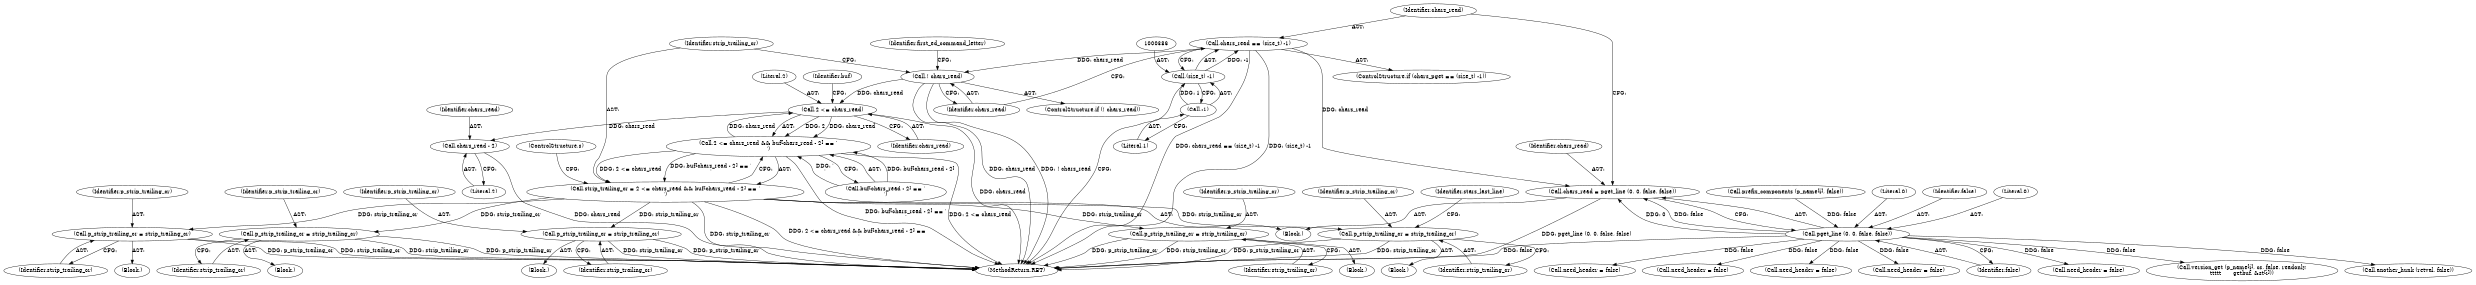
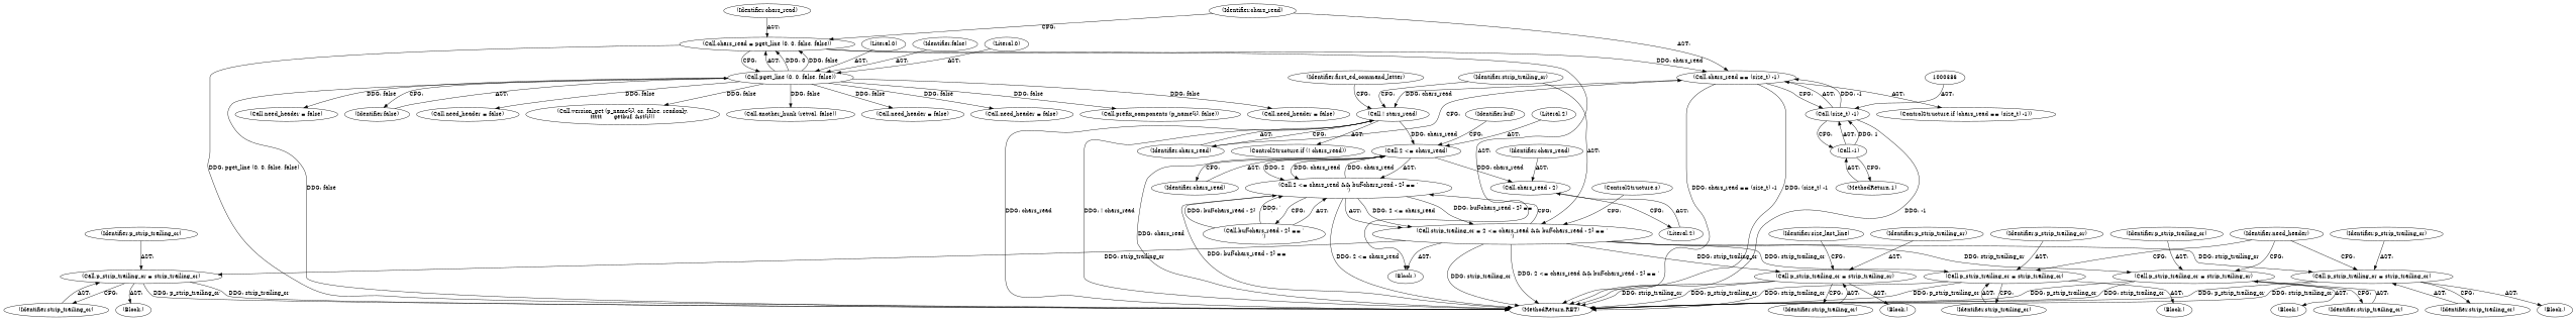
  digraph {
    n1 [label="(Call,2 <= chars_read)"]
    n2 [label="(Call,2 <= chars_read && buf[chars_read - 2] == '\r')"]
    n3 [label="(Call,chars_read - 2)"]
    n4 [label="(MethodReturn,RET)"]
    n5 [label="(Identifier,chars_read)"]
    n6 [label="(Call,strip_trailing_cr = 2 <= chars_read && buf[chars_read - 2] == '\r')"]
    n7 [label="(Call,buf[chars_read - 2] == '\r')"]
    n8 [label="(Literal,2)"]
-   n9 [label="(Call,! chars_read)"]
+   n9 [label="(Call,! stars_read)"]
    n10 [label="(Identifier,chars_read)"]
    n11 [label="(ControlStructure,if (! chars_read))"]
    n12 [label="(Call,chars_read == (size_t) -1)"]
    n13 [label="(Call,(size_t) -1)"]
-   n14 [label="(ControlStructure,if (chars_pget == (size_t) -1))"]
+   n14 [label="(ControlStructure,if (chars_read == (size_t) -1))"]
    n15 [label="(Call,-1)"]
    n16 [label="(Call,chars_read = pget_line (0, 0, false, false))"]
    n17 [label="(Call,pget_line (0, 0, false, false))"]
    n18 [label="(Block,)"]
    n19 [label="(Call,prefix_components (p_name[i], false))"]
    n20 [label="(Call,need_header = false)"]
    n21 [label="(Call,need_header = false)"]
    n22 [label="(Identifier,false)"]
    n23 [label="(Call,need_header = false)"]
    n24 [label="(Call,version_get (p_name[i], cs, false, readonly,\n\t\t\t\t\t       getbuf, &st[i]))"]
    n25 [label="(Call,another_hunk (retval, false))"]
    n26 [label="(Call,need_header = false)"]
    n27 [label="(Call,need_header = false)"]
-   n28 [label="(Literal,1)"]
+   n28 [label="(MethodReturn,1)"]
    n29 [label="(Call,p_strip_trailing_cr = strip_trailing_cr)"]
    n30 [label="(Call,p_strip_trailing_cr = strip_trailing_cr)"]
    n31 [label="(Call,p_strip_trailing_cr = strip_trailing_cr)"]
    n32 [label="(Call,p_strip_trailing_cr = strip_trailing_cr)"]
    n33 [label="(Call,p_strip_trailing_cr = strip_trailing_cr)"]
    n34 [label="(Block,)"]
    n35 [label="(Identifier,strip_trailing_cr)"]
    n36 [label="(Identifier,strip_trailing_cr)"]
    n37 [label="(Block,)"]
    n38 [label="(Identifier,strip_trailing_cr)"]
    n39 [label="(Block,)"]
    n40 [label="(Identifier,strip_trailing_cr)"]
    n41 [label="(Block,)"]
    n42 [label="(Block,)"]
    n43 [label="(Identifier,strip_trailing_cr)"]
    n44 [label="(Identifier,chars_read)"]
    n45 [label="(Identifier,p_strip_trailing_cr)"]
    n46 [label="(Identifier,p_strip_trailing_cr)"]
    n47 [label="(Identifier,p_strip_trailing_cr)"]
    n48 [label="(Identifier,chars_read)"]
    n49 [label="(Identifier,strip_trailing_cr)"]
    n50 [label="(Literal,0)"]
    n51 [label="(Identifier,false)"]
    n52 [label="(Literal,0)"]
    n53 [label="(Literal,2)"]
    n54 [label="(Identifier,p_strip_trailing_cr)"]
    n55 [label="(Identifier,buf)"]
-   n57 [label="(Identifier,stars_last_line)"]
+   n56 [label="(Identifier,need_header)"]
+   n57 [label="(Identifier,size_last_line)"]
    n58 [label="(Identifier,chars_read)"]
    n59 [label="(ControlStructure,s)"]
    n60 [label="(Identifier,p_strip_trailing_cr)"]
    n61 [label="(Identifier,first_ed_command_letter)"]
    1000386
    n1 -> n2 [label="AST: "]
    n1 -> n2 [label="DDG: 2"]
    n1 -> n2 [label="DDG: chars_read"]
    n1 -> n3 [label="DDG: chars_read"]
    n1 -> n4 [label="DDG: chars_read"]
    n1 -> n5 [label="CFG: "]
    n2 -> n1 [label="DDG: chars_read"]
    n2 -> n4 [label="DDG: 2 <= chars_read"]
    n2 -> n4 [label="DDG: buf[chars_read - 2] == '\r'"]
    n2 -> n6 [label="AST: "]
    n2 -> n6 [label="DDG: 2 <= chars_read"]
    n2 -> n6 [label="DDG: buf[chars_read - 2] == '\r'"]
    n2 -> n7 [label="CFG: "]
-   n3 -> n4 [label="DDG: chars_read"]
    n3 -> n8 [label="CFG: "]
    n5 -> n1 [label="AST: "]
    n6 -> n2 [label="CFG: "]
    n6 -> n4 [label="DDG: 2 <= chars_read && buf[chars_read - 2] == '\r'"]
    n6 -> n4 [label="DDG: strip_trailing_cr"]
    n6 -> n18 [label="AST: "]
    n6 -> n29 [label="DDG: strip_trailing_cr"]
    n6 -> n30 [label="DDG: strip_trailing_cr"]
    n6 -> n31 [label="DDG: strip_trailing_cr"]
    n6 -> n32 [label="DDG: strip_trailing_cr"]
    n6 -> n33 [label="DDG: strip_trailing_cr"]
    n7 -> n2 [label="AST: "]
    n7 -> n2 [label="DDG: buf[chars_read - 2]"]
    n7 -> n2 [label="DDG: '\r'"]
    n8 -> n3 [label="AST: "]
    n9 -> n1 [label="DDG: chars_read"]
    n9 -> n4 [label="DDG: chars_read"]
    n9 -> n4 [label="DDG: ! chars_read"]
    n9 -> n10 [label="CFG: "]
    n9 -> n11 [label="AST: "]
    n10 -> n9 [label="AST: "]
    n10 -> n12 [label="CFG: "]
    n12 -> n4 [label="DDG: chars_read == (size_t) -1"]
    n12 -> n4 [label="DDG: (size_t) -1"]
    n12 -> n9 [label="DDG: chars_read"]
    n12 -> n13 [label="CFG: "]
    n12 -> n14 [label="AST: "]
-   n13 -> n4 [label="CFG: "]
+   n13 -> n4 [label="DDG: -1"]
    n13 -> n12 [label="AST: "]
    n13 -> n12 [label="DDG: -1"]
    n13 -> n15 [label="CFG: "]
    n15 -> n13 [label="AST: "]
    n15 -> n13 [label="DDG: 1"]
    n15 -> n28 [label="CFG: "]
    n16 -> n4 [label="DDG: pget_line (0, 0, false, false)"]
-   n12 -> n16 [label="DDG: chars_read"]
+   n16 -> n12 [label="DDG: chars_read"]
    n16 -> n17 [label="CFG: "]
    n16 -> n18 [label="AST: "]
    n17 -> n4 [label="DDG: false"]
    n17 -> n16 [label="AST: "]
    n17 -> n16 [label="DDG: 0"]
    n17 -> n16 [label="DDG: false"]
-   n19 -> n17 [label="DDG: false"]
+   n17 -> n19 [label="DDG: false"]
    n17 -> n20 [label="DDG: false"]
    n17 -> n21 [label="DDG: false"]
    n17 -> n22 [label="CFG: "]
    n17 -> n23 [label="DDG: false"]
    n17 -> n24 [label="DDG: false"]
    n17 -> n25 [label="DDG: false"]
    n17 -> n26 [label="DDG: false"]
    n17 -> n27 [label="DDG: false"]
    n22 -> n17 [label="AST: "]
    n28 -> n15 [label="AST: "]
    n29 -> n4 [label="DDG: strip_trailing_cr"]
    n29 -> n4 [label="DDG: p_strip_trailing_cr"]
    n29 -> n34 [label="AST: "]
    n29 -> n35 [label="CFG: "]
    n30 -> n4 [label="DDG: p_strip_trailing_cr"]
    n30 -> n4 [label="DDG: strip_trailing_cr"]
    n30 -> n36 [label="CFG: "]
    n30 -> n37 [label="AST: "]
    n31 -> n4 [label="DDG: p_strip_trailing_cr"]
    n31 -> n4 [label="DDG: strip_trailing_cr"]
    n31 -> n38 [label="CFG: "]
    n31 -> n39 [label="AST: "]
    n32 -> n4 [label="DDG: p_strip_trailing_cr"]
    n32 -> n4 [label="DDG: strip_trailing_cr"]
    n32 -> n40 [label="CFG: "]
    n32 -> n41 [label="AST: "]
    n33 -> n4 [label="DDG: p_strip_trailing_cr"]
    n33 -> n4 [label="DDG: strip_trailing_cr"]
    n33 -> n42 [label="AST: "]
    n33 -> n43 [label="CFG: "]
    n35 -> n29 [label="AST: "]
    n36 -> n30 [label="AST: "]
    n38 -> n31 [label="AST: "]
    n40 -> n32 [label="AST: "]
    n43 -> n33 [label="AST: "]
    n44 -> n3 [label="AST: "]
    n45 -> n32 [label="AST: "]
    n46 -> n31 [label="AST: "]
    n47 -> n33 [label="AST: "]
    n48 -> n12 [label="AST: "]
    n48 -> n16 [label="CFG: "]
    n49 -> n6 [label="AST: "]
    n49 -> n9 [label="CFG: "]
    n50 -> n17 [label="AST: "]
    n51 -> n17 [label="AST: "]
    n52 -> n17 [label="AST: "]
    n53 -> n1 [label="AST: "]
    n54 -> n30 [label="AST: "]
    n55 -> n1 [label="CFG: "]
+   n56 -> n30 [label="CFG: "]
+   n56 -> n31 [label="CFG: "]
+   n56 -> n32 [label="CFG: "]
    n57 -> n29 [label="CFG: "]
    n58 -> n16 [label="AST: "]
    n59 -> n6 [label="CFG: "]
    n60 -> n29 [label="AST: "]
    n61 -> n9 [label="CFG: "]
    1000386 -> n13 [label="AST: "]
  }
